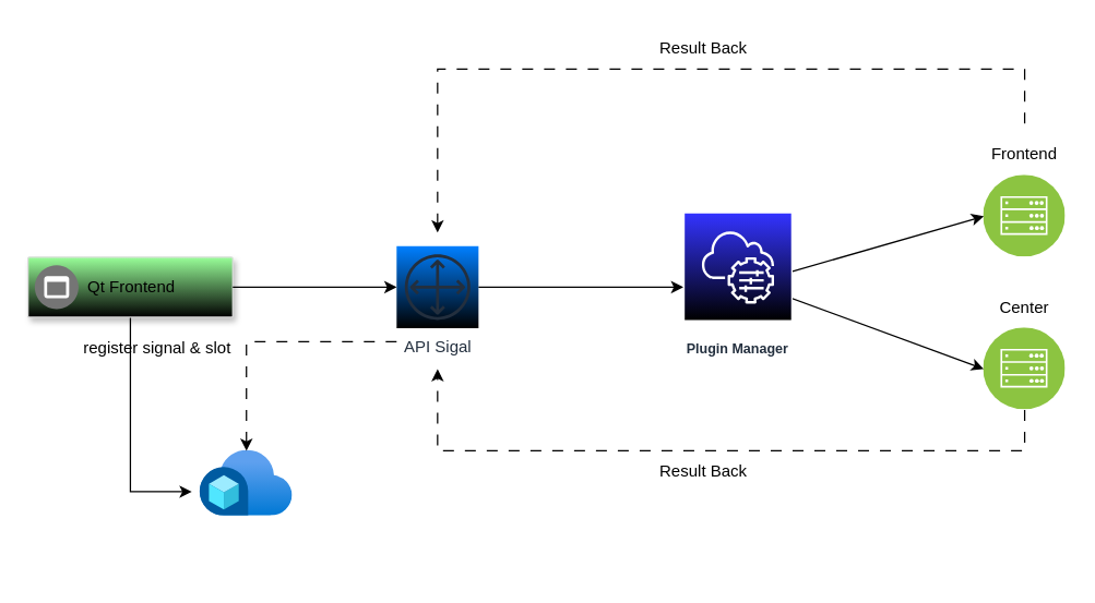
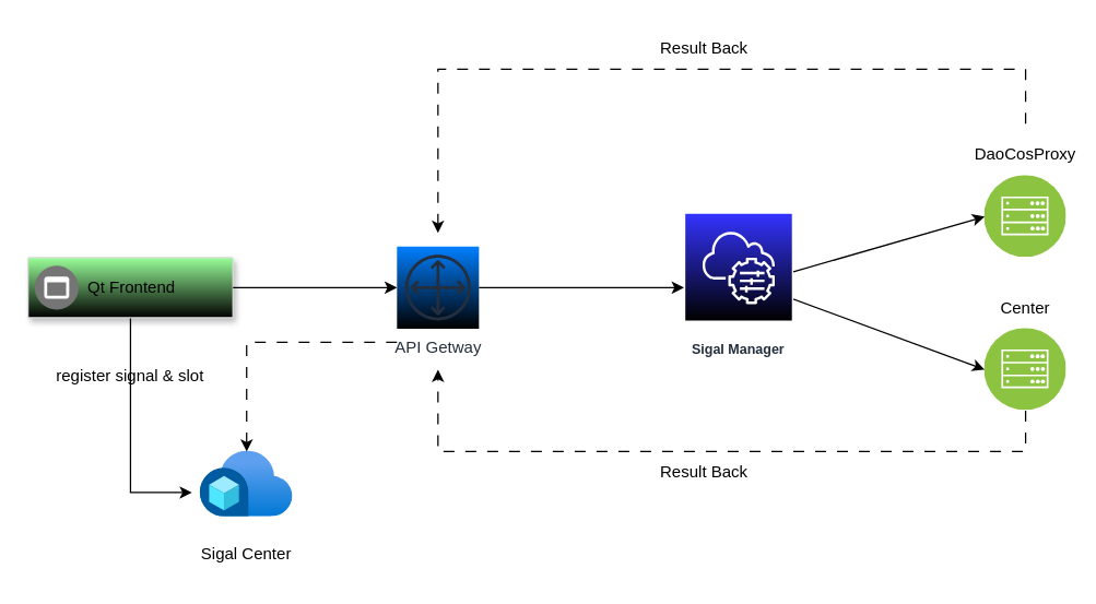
  <mxCell id="0" />
  <mxCell id="1" parent="0" />
  <mxCell id="2" value="" style="endArrow=classic;html=1;rounded=0;exitX=0.5;exitY=1;exitDx=0;exitDy=0;" edge="1" parent="1" source="3"><mxGeometry width="50" height="50" relative="1" as="geometry"><mxPoint x="50" y="310" as="sourcePoint" /><mxPoint x="140" y="360" as="targetPoint" /><Array as="points"><mxPoint x="95" y="360" /></Array></mxGeometry></mxCell>
  <mxCell id="3" value="" style="strokeColor=#dddddd;shadow=1;strokeWidth=1;rounded=1;absoluteArcSize=1;arcSize=2;fillColor=#99FF99;gradientColor=#000000;" vertex="1" parent="1"><mxGeometry x="20" y="188" width="150" height="44" as="geometry" /></mxCell>
  <mxCell id="4" value="Qt Frontend" style="sketch=0;dashed=0;connectable=0;html=1;fillColor=#757575;strokeColor=none;shape=mxgraph.gcp2.frontend_platform_services;part=1;labelPosition=right;verticalLabelPosition=middle;align=left;verticalAlign=middle;spacingLeft=5;fontSize=12;" vertex="1" parent="3"><mxGeometry y="0.5" width="32" height="32" relative="1" as="geometry"><mxPoint x="5" y="-16" as="offset" /></mxGeometry></mxCell>
- <mxCell id="5" value="API Sigal" style="sketch=0;outlineConnect=0;fontColor=#232F3E;gradientColor=default;strokeColor=#232F3E;fillColor=#007FFF;dashed=0;verticalLabelPosition=bottom;verticalAlign=top;align=center;html=1;fontSize=12;fontStyle=0;aspect=fixed;shape=mxgraph.aws4.resourceIcon;resIcon=mxgraph.aws4.customer_gateway;" vertex="1" parent="1"><mxGeometry x="290" y="180" width="60" height="60" as="geometry" /></mxCell>
+ <mxCell id="5" value="API Getway" style="sketch=0;outlineConnect=0;fontColor=#232F3E;gradientColor=default;strokeColor=#232F3E;fillColor=#007FFF;dashed=0;verticalLabelPosition=bottom;verticalAlign=top;align=center;html=1;fontSize=12;fontStyle=0;aspect=fixed;shape=mxgraph.aws4.resourceIcon;resIcon=mxgraph.aws4.customer_gateway;" vertex="1" parent="1"><mxGeometry x="290" y="180" width="60" height="60" as="geometry" /></mxCell>
  <mxCell id="6" value="" style="endArrow=classic;html=1;rounded=0;exitX=1;exitY=0.5;exitDx=0;exitDy=0;" edge="1" parent="1" source="3" target="5"><mxGeometry width="50" height="50" relative="1" as="geometry"><mxPoint x="210" y="200" as="sourcePoint" /><mxPoint x="260" y="150" as="targetPoint" /></mxGeometry></mxCell>
  <mxCell id="7" value="" style="group;fillColor=default;" vertex="1" connectable="0" parent="1"><mxGeometry x="720" y="98" width="60" height="90" as="geometry" /></mxCell>
  <mxCell id="8" value="" style="image;aspect=fixed;perimeter=ellipsePerimeter;html=1;align=center;shadow=0;dashed=0;fontColor=#4277BB;labelBackgroundColor=default;fontSize=12;spacingTop=3;image=img/lib/ibm/infrastructure/mobile_backend.svg;" vertex="1" parent="7"><mxGeometry y="30" width="60" height="60" as="geometry" /></mxCell>
- <mxCell id="9" value="Frontend" style="text;html=1;align=center;verticalAlign=middle;whiteSpace=wrap;rounded=0;" vertex="1" parent="7"><mxGeometry width="60" height="30" as="geometry" /></mxCell>
+ <mxCell id="9" value="DaoCosProxy" style="text;html=1;align=center;verticalAlign=middle;whiteSpace=wrap;rounded=0;" vertex="1" parent="7"><mxGeometry width="60" height="30" as="geometry" /></mxCell>
  <mxCell id="10" value="" style="group" vertex="1" connectable="0" parent="1"><mxGeometry x="720" y="210" width="60" height="90" as="geometry" /></mxCell>
  <mxCell id="11" value="" style="image;aspect=fixed;perimeter=ellipsePerimeter;html=1;align=center;shadow=0;dashed=0;fontColor=#4277BB;labelBackgroundColor=default;fontSize=12;spacingTop=3;image=img/lib/ibm/infrastructure/mobile_backend.svg;" vertex="1" parent="10"><mxGeometry y="30" width="60" height="60" as="geometry" /></mxCell>
  <mxCell id="12" value="Center" style="text;html=1;align=center;verticalAlign=middle;whiteSpace=wrap;rounded=0;" vertex="1" parent="10"><mxGeometry width="60" height="30" as="geometry" /></mxCell>
  <mxCell id="13" value="" style="endArrow=classic;html=1;rounded=0;entryX=0;entryY=0.5;entryDx=0;entryDy=0;" edge="1" parent="1" source="15" target="8"><mxGeometry width="50" height="50" relative="1" as="geometry"><mxPoint x="590" y="200.25" as="sourcePoint" /><mxPoint x="620" y="120" as="targetPoint" /></mxGeometry></mxCell>
  <mxCell id="14" value="" style="endArrow=classic;html=1;rounded=0;entryX=0;entryY=0.5;entryDx=0;entryDy=0;" edge="1" parent="1" target="11"><mxGeometry width="50" height="50" relative="1" as="geometry"><mxPoint x="530" y="200" as="sourcePoint" /><mxPoint x="660" y="280" as="targetPoint" /></mxGeometry></mxCell>
- <mxCell id="15" value="Plugin Manager" style="sketch=0;outlineConnect=0;fontColor=#232F3E;gradientColor=default;strokeColor=#ffffff;fillColor=#3333FF;dashed=0;verticalLabelPosition=middle;verticalAlign=bottom;align=center;html=1;whiteSpace=wrap;fontSize=10;fontStyle=1;spacing=3;shape=mxgraph.aws4.productIcon;prIcon=mxgraph.aws4.systems_manager;" vertex="1" parent="1"><mxGeometry x="500" y="155" width="80" height="110" as="geometry" /></mxCell>
+ <mxCell id="15" value="Sigal Manager" style="sketch=0;outlineConnect=0;fontColor=#232F3E;gradientColor=default;strokeColor=#ffffff;fillColor=#3333FF;dashed=0;verticalLabelPosition=middle;verticalAlign=bottom;align=center;html=1;whiteSpace=wrap;fontSize=10;fontStyle=1;spacing=3;shape=mxgraph.aws4.productIcon;prIcon=mxgraph.aws4.systems_manager;" vertex="1" parent="1"><mxGeometry x="500" y="155" width="80" height="110" as="geometry" /></mxCell>
  <mxCell id="16" value="" style="endArrow=classic;html=1;rounded=0;" edge="1" parent="1" target="15"><mxGeometry width="50" height="50" relative="1" as="geometry"><mxPoint x="350" y="210" as="sourcePoint" /><mxPoint x="400" y="160" as="targetPoint" /></mxGeometry></mxCell>
  <mxCell id="17" value="" style="endArrow=classic;html=1;rounded=0;exitX=0.5;exitY=1;exitDx=0;exitDy=0;dashed=1;dashPattern=8 8;" edge="1" parent="1" source="11"><mxGeometry width="50" height="50" relative="1" as="geometry"><mxPoint x="760" y="380" as="sourcePoint" /><mxPoint x="320" y="270" as="targetPoint" /><Array as="points"><mxPoint x="750" y="330" /><mxPoint x="490" y="330" /><mxPoint x="320" y="330" /></Array></mxGeometry></mxCell>
  <mxCell id="18" value="" style="endArrow=classic;html=1;rounded=0;dashed=1;dashPattern=8 8;" edge="1" parent="1"><mxGeometry width="50" height="50" relative="1" as="geometry"><mxPoint x="750" y="90" as="sourcePoint" /><mxPoint x="320" y="170" as="targetPoint" /><Array as="points"><mxPoint x="750" y="50" /><mxPoint x="320" y="50" /><mxPoint x="320" y="80" /></Array></mxGeometry></mxCell>
  <mxCell id="19" value="" style="group" vertex="1" connectable="0" parent="1"><mxGeometry x="120" y="330" width="120" height="90" as="geometry" /></mxCell>
  <mxCell id="20" value="" style="image;aspect=fixed;html=1;points=[];align=center;fontSize=12;image=img/lib/azure2/azure_ecosystem/Azure_Hybrid_Center.svg;" vertex="1" parent="19"><mxGeometry x="26" width="68" height="48" as="geometry" /></mxCell>
- <mxCell id="22" value="register signal &amp;amp; slot" style="text;html=1;align=center;verticalAlign=middle;whiteSpace=wrap;rounded=0;" vertex="1" parent="1"><mxGeometry x="45" y="240" width="140" height="30" as="geometry" /></mxCell>
+ <mxCell id="21" value="Sigal Center" style="text;html=1;align=center;verticalAlign=middle;whiteSpace=wrap;rounded=0;" vertex="1" parent="19"><mxGeometry y="60" width="120" height="30" as="geometry" /></mxCell>
+ <mxCell id="22" value="register signal &amp;amp; slot" style="text;html=1;align=center;verticalAlign=middle;whiteSpace=wrap;rounded=0;" vertex="1" parent="1"><mxGeometry x="25" y="260" width="140" height="30" as="geometry" /></mxCell>
  <mxCell id="23" value="Result Back" style="text;html=1;align=center;verticalAlign=middle;whiteSpace=wrap;rounded=0;" vertex="1" parent="1"><mxGeometry x="460" y="20" width="110" height="30" as="geometry" /></mxCell>
  <mxCell id="24" value="Result Back" style="text;html=1;align=center;verticalAlign=middle;whiteSpace=wrap;rounded=0;" vertex="1" parent="1"><mxGeometry x="460" y="330" width="110" height="30" as="geometry" /></mxCell>
  <mxCell id="25" value="" style="endArrow=classic;html=1;rounded=0;dashed=1;dashPattern=8 8;" edge="1" parent="1" target="20"><mxGeometry width="50" height="50" relative="1" as="geometry"><mxPoint x="290" y="250" as="sourcePoint" /><mxPoint x="230" y="250" as="targetPoint" /><Array as="points"><mxPoint x="180" y="250" /></Array></mxGeometry></mxCell>
